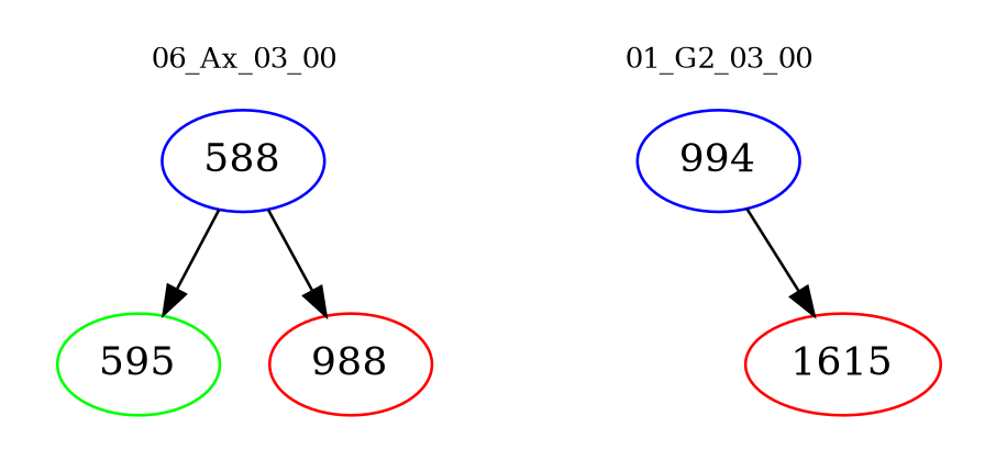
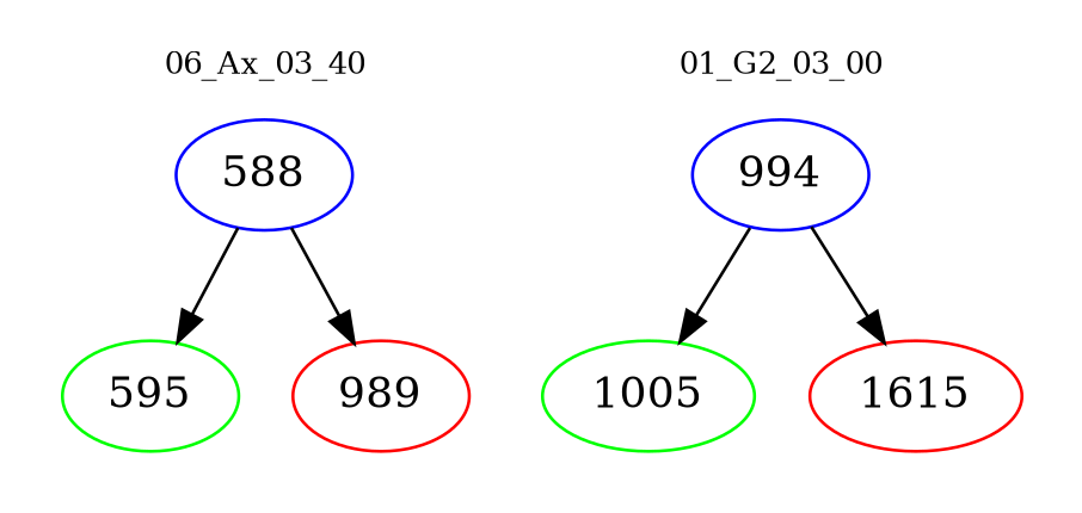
  digraph {
    node [color=blue]
    edge [color=black]
    n1 [label=588]
    n2 [color=green label=595]
-   n3 [color=red label=988]
+   n3 [color=red label=989]
    n4 [label=994]
+   n5 [color=green label=1005]
    n6 [color=red label=1615]
    subgraph cluster_1 {
      color=white
      fontsize=10
-     label="06_Ax_03_00"
+     label="06_Ax_03_40"
      n1
      n2
      n3
    }
    subgraph cluster_2 {
      color=white
      fontsize=10
      label="01_G2_03_00"
      n4
+     n5
      n6
    }
    n1 -> n2
    n1 -> n3
+   n4 -> n5
    n4 -> n6
  }
